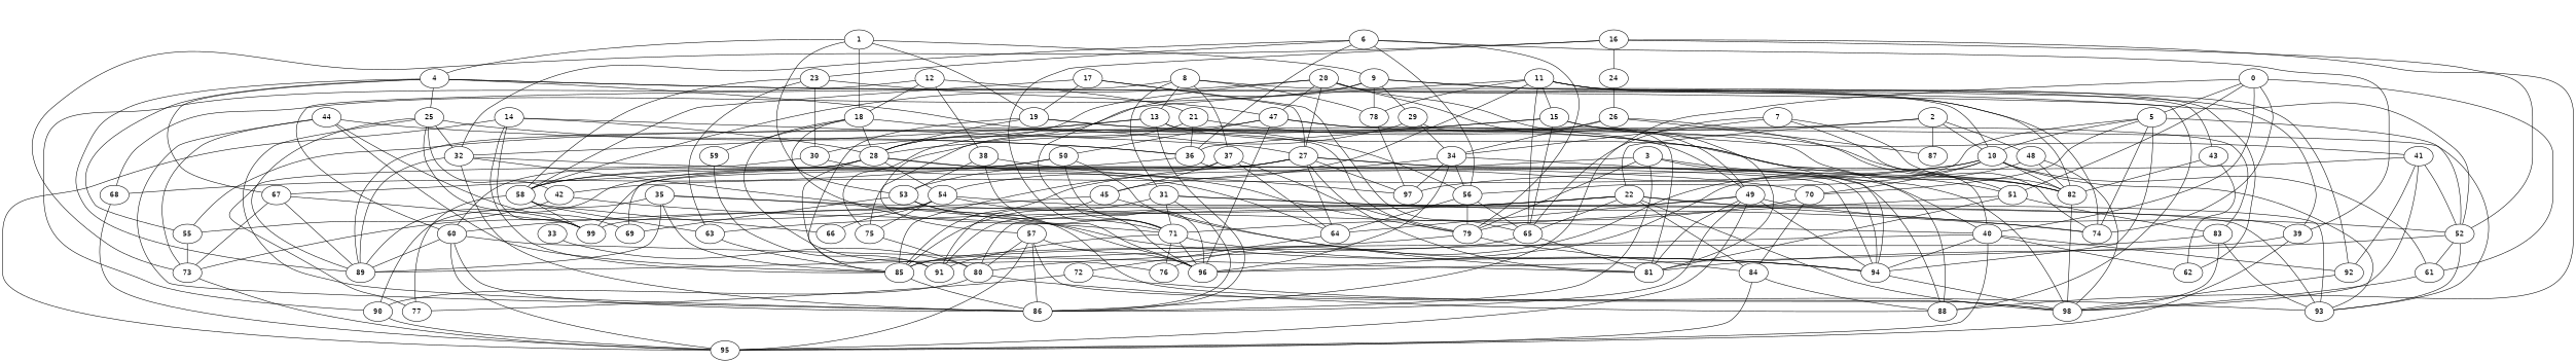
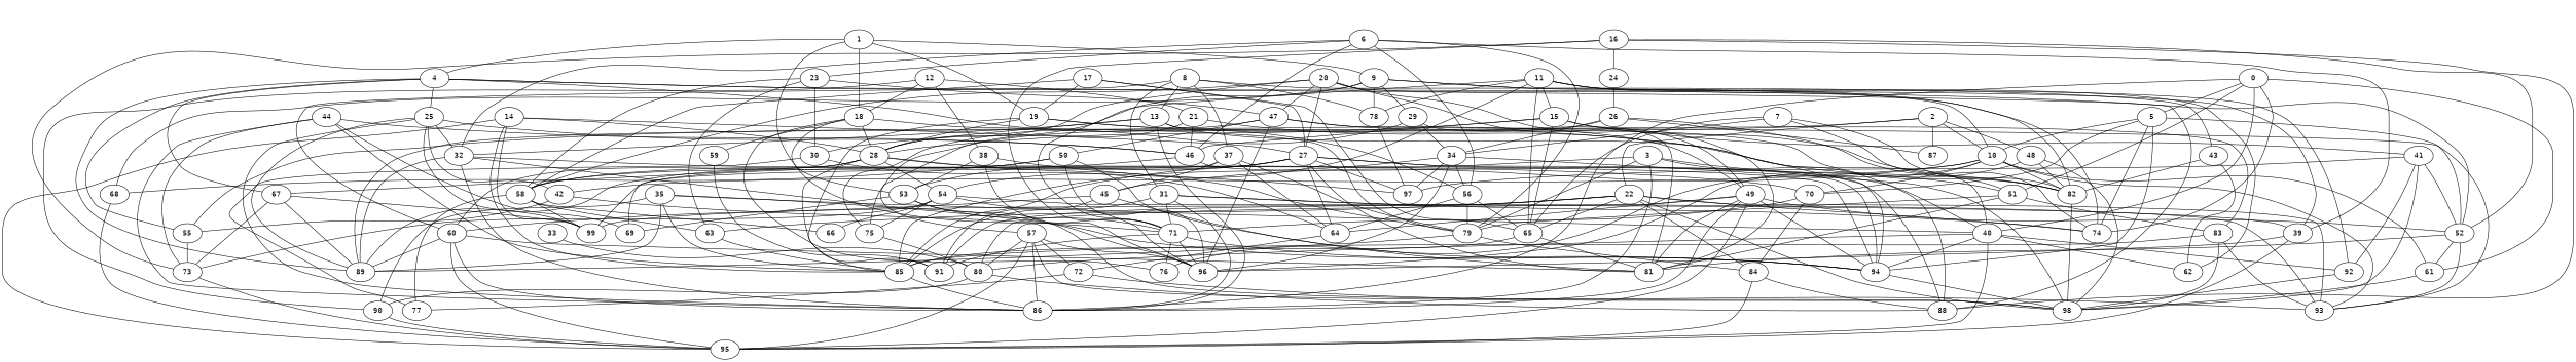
  strict graph {
    fontname="DejaVu Sans Mono"
    node [fontname="DejaVu Sans Mono"]
    edge [fontname="DejaVu Sans Mono" is_available=True prob=1.0]
    0
    5
    40
    51
    61
    74
    86
    10
    52
    56
    94
    70
    92
    95
    62
    80
    79
    83
    81
    98
    1
    4
    9
    18
    19
    53
    55
    88
    25
    67
    89
    78
    29
    68
    71
    76
    28
    59
    96
    82
    49
    91
    69
    2
    22
    48
    87
    42
    45
    93
    65
    99
    63
    84
    73
    3
    85
    32
-   46 [label=36]
+   46
    64
    31
    39
    6
    23
    30
    58
    47
    7
    34
    97
    8
    13
    37
    43
    60
    75
    11
    15
    54
    41
    66
    12
    21
    38
    90
    57
    77
    14
    27
    16
    24
    26
    17
    20
    50
    72
    33
    35
    44
    0 -- 5 [prob=0.0291345345018]
    0 -- 40 [prob=0.0946871335835]
    0 -- 51 [prob=0.989570927766]
    0 -- 61 [prob=0.363231578465]
    0 -- 74 [prob=0.240699123929]
    0 -- 86 [prob=0.912066157244]
    5 -- 74
    5 -- 10 [prob=0.602217198778]
    5 -- 52 [prob=0.932190392713]
-   5 -- 56 [prob=0.582888558423]
    5 -- 94 [prob=0.49710021895]
    5 -- 70
    40 -- 94 [prob=0.552133563591]
    40 -- 92 [prob=0.285889887594]
    40 -- 95 [prob=0.854568285604]
    40 -- 62
    40 -- 80 [prob=0.998028700158]
    51 -- 79 [prob=0.0959386522161]
    51 -- 83 [prob=0.854926342939]
    51 -- 81 [prob=0.32667800967]
    61 -- 98 [prob=0.869756193508]
    10 -- 61 [prob=0.5604723603]
    10 -- 70 [prob=0.0201395379637]
    10 -- 76
    10 -- 82 [prob=0.0352614098836]
    10 -- 42 [prob=0.963192199782]
    10 -- 45 [prob=0.861078724704]
    10 -- 93
    52 -- 61 [prob=0.280360164168]
    52 -- 81
    52 -- 93 [prob=0.00031080770109]
    56 -- 79 [prob=0.767029610882]
    56 -- 65
    56 -- 64 [prob=0.0830415126178]
    94 -- 98 [prob=0.404800833202]
    70 -- 71
    70 -- 84 [prob=0.977467371885]
    92 -- 98 [prob=0.433396446369]
    80 -- 88 [prob=0.372465232827]
    80 -- 90 [prob=0.849275112047]
    79 -- 89 [prob=0.328437691528]
    79 -- 84 [prob=0.900871691472]
    83 -- 98 [prob=0.715722145783]
    83 -- 93 [prob=0.960301816508]
    83 -- 85
    1 -- 4 [prob=0.180961715565]
    1 -- 9
    1 -- 18
    1 -- 19
    1 -- 53 [prob=0.470181057761]
    4 -- 52
    4 -- 56
    4 -- 55 [prob=0.699249867164]
    4 -- 88 [prob=0.993530927386]
    4 -- 25 [prob=0.815487292714]
    4 -- 67
    4 -- 89 [prob=0.412708963421]
    9 -- 74 [prob=0.980902173096]
    9 -- 10 [prob=0.525269575268]
    9 -- 78
    9 -- 29 [prob=0.363543391845]
    9 -- 68 [prob=0.964637723833]
    9 -- 71 [prob=0.650391632373]
    18 -- 79 [prob=0.829178419598]
    18 -- 76 [prob=0.184476578615]
    18 -- 28 [prob=0.322177450294]
    18 -- 59
    18 -- 96 [prob=0.0395482209019]
    19 -- 28 [prob=0.531913378717]
    19 -- 82
    19 -- 49 [prob=0.777702518791]
    19 -- 91
    53 -- 98
    53 -- 71 [prob=0.341025716991]
    53 -- 69 [prob=0.682553478576]
    55 -- 73 [prob=0.237573391682]
    25 -- 86 [prob=0.851241084826]
    25 -- 89 [prob=0.578071463835]
    25 -- 42 [prob=0.505510500595]
    25 -- 99
    25 -- 32 [prob=0.5057111303]
    25 -- 46 [prob=0.511047823755]
    67 -- 89 [prob=0.108139763504]
    67 -- 99 [prob=0.820241130085]
    67 -- 73 [prob=0.987402742343]
    78 -- 97 [prob=0.222552829347]
    29 -- 81 [prob=0.151444856032]
    29 -- 34 [prob=0.592715179087]
    29 -- 75 [prob=0.0634329282135]
    68 -- 95 [prob=0.95505409251]
    71 -- 94 [prob=0.971095411165]
    71 -- 76 [prob=0.965741648204]
    71 -- 96
    71 -- 91 [prob=0.231667232048]
    28 -- 94 [prob=0.398621424289]
    28 -- 79 [prob=0.102883261022]
    28 -- 67 [prob=0.958720748583]
    28 -- 85
    28 -- 60
    28 -- 54 [prob=0.311349864113]
    59 -- 91
    82 -- 98 [prob=0.362334520896]
    49 -- 86 [prob=0.430741947297]
    49 -- 52 [prob=0.0215238020173]
    49 -- 94
    49 -- 95 [prob=0.867108860474]
    49 -- 80 [prob=0.875983710537]
    49 -- 81
    49 -- 64
    2 -- 10 [prob=0.613953975716]
    2 -- 55 [prob=0.791319263813]
    2 -- 22 [prob=0.703606329753]
    2 -- 48 [prob=0.525634231594]
    2 -- 87
    22 -- 74 [prob=0.248255770849]
    22 -- 98 [prob=0.580261012023]
    22 -- 91 [prob=0.569389788842]
    22 -- 93 [prob=0.497352826675]
    22 -- 65 [prob=0.958859660548]
    22 -- 99 [prob=0.140204513379]
    22 -- 63 [prob=0.380470046047]
    22 -- 84 [prob=0.172693098989]
    48 -- 98 [prob=0.611759915881]
    48 -- 96 [prob=0.560688088601]
    48 -- 82 [prob=0.693931140404]
    42 -- 55 [prob=0.693336981414]
    42 -- 71 [prob=0.930408599759]
    45 -- 94 [prob=0.875214966083]
    45 -- 91 [prob=0.461303712421]
    45 -- 60 [prob=0.52482546017]
    65 -- 81
    65 -- 85
    63 -- 85 [prob=0.845185623554]
    84 -- 95 [prob=0.329172880941]
    84 -- 88 [prob=0.120196130833]
    73 -- 95 [prob=0.553886829008]
    3 -- 51 [prob=0.275135770794]
    3 -- 86 [prob=0.246890677936]
    3 -- 79 [prob=0.0801714924138]
    3 -- 88 [prob=0.286882106636]
    3 -- 85
    85 -- 86 [prob=0.461570159958]
    32 -- 86 [prob=0.257184743975]
    32 -- 70 [prob=0.986886123057]
    32 -- 89 [prob=0.0740159812065]
    32 -- 96 [prob=0.84072190196]
    46 -- 94 [prob=0.27606957892]
    46 -- 58
    64 -- 72
    31 -- 74
    31 -- 86 [prob=0.516537141784]
    31 -- 71 [prob=0.986063339524]
    31 -- 85
    31 -- 39 [prob=0.788020681155]
    39 -- 95 [prob=0.996331366784]
    39 -- 96 [prob=0.417000038656]
    6 -- 56 [prob=0.405515839885]
    6 -- 79
    6 -- 32 [prob=0.746993718476]
    6 -- 46 [prob=0.484912773674]
    6 -- 39 [prob=0.441510650346]
    6 -- 23 [prob=0.0388216936484]
    23 -- 63 [prob=0.942995530337]
    23 -- 30 [prob=0.154665881152]
    23 -- 58 [prob=0.979099194662]
    23 -- 47 [prob=0.719741979942]
    30 -- 64 [prob=0.488304881188]
    30 -- 77
    58 -- 99 [prob=0.0534721248596]
    58 -- 63
    58 -- 66 [prob=0.382905603245]
    58 -- 77 [prob=0.376778953201]
    47 -- 89 [prob=0.105121489442]
    47 -- 96
    47 -- 82 [prob=0.309995846461]
    47 -- 93 [prob=0.225281620015]
    47 -- 50 [prob=0.969345803769]
    7 -- 74 [prob=0.820274760549]
    7 -- 82 [prob=0.797116124363]
    7 -- 65 [prob=0.928477940666]
    7 -- 34 [prob=0.729252332932]
    34 -- 56 [prob=0.676361430993]
    34 -- 98 [prob=0.933328548593]
    34 -- 96 [prob=0.592113837923]
    34 -- 85 [prob=0.966535371276]
    34 -- 97
    8 -- 78 [prob=0.539215079842]
    8 -- 31
    8 -- 13 [prob=0.442073191427]
    8 -- 37
    8 -- 43 [prob=0.412724920577]
    8 -- 60
    13 -- 40 [prob=0.0945876548806]
    13 -- 86 [prob=0.899591373363]
    13 -- 83 [prob=0.507525150412]
    13 -- 32 [prob=0.593691542575]
    13 -- 30 [prob=0.106027272498]
    37 -- 79
    37 -- 69 [prob=0.0254045699021]
    37 -- 45 [prob=0.0887948360286]
    37 -- 64 [prob=0.824678302376]
    43 -- 62 [prob=0.706837683015]
    43 -- 82 [prob=0.0304267527612]
    60 -- 86 [prob=0.891673885962]
    60 -- 95 [prob=0.312197524306]
    60 -- 81 [prob=0.424386284498]
    60 -- 89 [prob=0.0673108194956]
    75 -- 80 [prob=0.413835400033]
    11 -- 92 [prob=0.0659647697393]
    11 -- 78 [prob=0.392986049659]
    11 -- 28 [prob=0.818420730297]
    11 -- 82 [prob=0.622075281413]
    11 -- 65 [prob=0.499686788929]
    11 -- 39 [prob=0.0541298527032]
    11 -- 15 [prob=0.936870053713]
    11 -- 54 [prob=0.58460657612]
    15 -- 28 [prob=0.386067354761]
    15 -- 82
    15 -- 65 [prob=0.779518016812]
    15 -- 46 [prob=0.377427558688]
    15 -- 41 [prob=0.508253872318]
    54 -- 96 [prob=0.581905968977]
    54 -- 93
    54 -- 73 [prob=0.68046984903]
    54 -- 75 [prob=0.184061585998]
    54 -- 66
    41 -- 52
    41 -- 92 [prob=0.796853711583]
    41 -- 98 [prob=0.519717971345]
    41 -- 97 [prob=0.220306264539]
    12 -- 18 [prob=0.55796669935]
    12 -- 21
    12 -- 38
    12 -- 90 [prob=0.102976139944]
    21 -- 94
    21 -- 46 [prob=0.676490345543]
    21 -- 57
    38 -- 53 [prob=0.767114909261]
    38 -- 71 [prob=0.729394080374]
    38 -- 97
    90 -- 95 [prob=0.371754459137]
    57 -- 86
    57 -- 95 [prob=0.57694714077]
    57 -- 80 [prob=0.623032525758]
    57 -- 98 [prob=0.490808464303]
    57 -- 96 [prob=0.891424655202]
+   57 -- 72 [prob=0.180034070245]
    14 -- 95 [prob=0.30242731688]
    14 -- 28
    14 -- 99 [prob=0.579780905261]
    14 -- 85 [prob=0.172998110636]
    14 -- 27
    27 -- 40 [prob=0.557160188192]
    27 -- 81 [prob=0.12906036263]
    27 -- 53
    27 -- 88 [prob=0.900377872945]
    27 -- 89
    27 -- 99 [prob=0.988451608621]
    27 -- 64 [prob=0.995635032327]
    27 -- 97 [prob=0.0417796893919]
    16 -- 52
    16 -- 88 [prob=0.884364306496]
    16 -- 71
    16 -- 73
    16 -- 24 [prob=0.661021961206]
    24 -- 26 [prob=0.576060463065]
    26 -- 51
    26 -- 87
    26 -- 34 [prob=0.0461818311311]
    26 -- 75 [prob=0.949151974863]
    17 -- 19
    17 -- 65
    17 -- 58 [prob=0.222362764241]
    17 -- 27
    20 -- 62 [prob=0.911562113839]
    20 -- 81 [prob=0.466125886265]
    20 -- 28
    20 -- 49 [prob=0.855984389986]
    20 -- 58 [prob=0.304736425861]
    20 -- 47 [prob=0.822077845723]
    20 -- 27 [prob=0.549014018837]
    50 -- 81 [prob=0.68269932655]
    50 -- 68 [prob=0.420570976178]
    50 -- 96
    50 -- 58 [prob=0.965217299909]
    72 -- 93 [prob=0.142554068898]
    72 -- 77
    33 -- 80 [prob=0.73541371429]
    35 -- 40 [prob=0.765711102783]
    35 -- 94
    35 -- 89 [prob=0.158212295275]
    35 -- 85 [prob=0.799532319881]
    35 -- 90 [prob=0.812208233277]
    44 -- 86 [prob=0.655835769674]
    44 -- 69
    44 -- 73 [prob=0.109883125786]
    44 -- 85 [prob=0.718941114818]
    44 -- 46 [prob=0.85020100243]
  }
